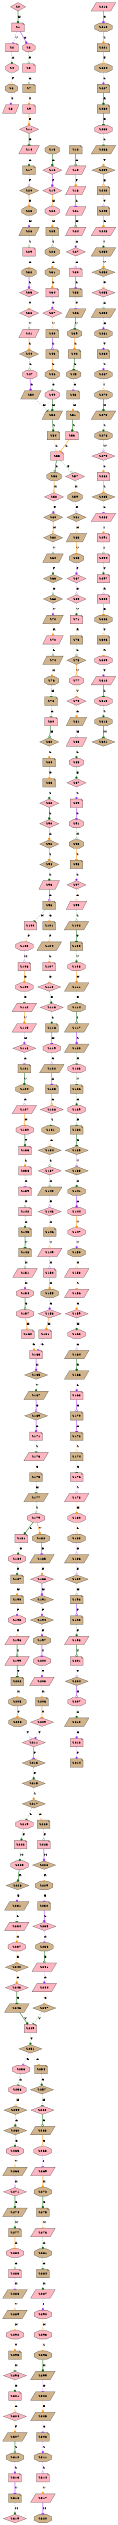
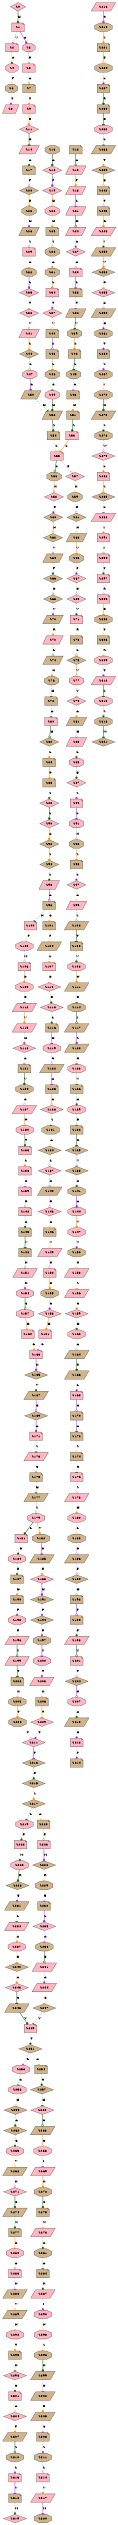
  strict digraph {
    node [fillcolor=tan shape=note style=filled]
    edge [arrowhead=dot color=darkgreen style=dashed]
    S0 [fillcolor=lightpink shape=diamond]
    S1 [fillcolor=lightpink]
    S2 [fillcolor=lightpink]
    S3 [fillcolor=lightpink shape=octagon]
    S4 [fillcolor=lightpink shape=octagon]
    S5 [fillcolor=lightpink]
    S6 [shape=octagon]
    S7
    S8 [fillcolor=lightpink shape=parallelogram]
    S9 [fillcolor=lightpink]
    S11 [fillcolor=lightpink shape=diamond]
    S14 [fillcolor=lightpink shape=parallelogram]
    S15 [fillcolor=lightpink shape=parallelogram]
    S12
    S13 [shape=octagon]
    S16 [fillcolor=lightpink shape=diamond]
    S17
    S18 [fillcolor=lightpink shape=parallelogram]
    S19 [fillcolor=lightpink shape=diamond]
    S20 [shape=diamond]
    S21 [fillcolor=lightpink shape=parallelogram]
    S22 [fillcolor=lightpink shape=octagon]
    S23 [shape=octagon]
    S24 [fillcolor=lightpink shape=parallelogram]
    S25
    S26 [shape=parallelogram]
    S27 [fillcolor=lightpink shape=diamond]
    S28 [shape=octagon]
    S29 [fillcolor=lightpink]
    S30 [fillcolor=lightpink]
    S31 [shape=octagon]
    S32 [shape=octagon]
    S33
    S34 [fillcolor=lightpink]
    S35 [fillcolor=lightpink shape=diamond]
    S36 [shape=parallelogram]
    S37 [fillcolor=lightpink shape=diamond]
    S38 [fillcolor=lightpink shape=diamond]
    S39 [shape=octagon]
    S40
    S41 [fillcolor=lightpink shape=parallelogram]
    S42
    S43
    S44 [shape=diamond]
    S45 [shape=octagon]
    S46 [shape=octagon]
    S47 [fillcolor=lightpink shape=octagon]
    S48
    S49 [fillcolor=lightpink shape=octagon]
    S50 [shape=parallelogram]
    S51
    S52 [shape=parallelogram]
    S53 [fillcolor=lightpink]
    S54
    S55 [fillcolor=lightpink]
    S56 [shape=octagon]
    S57 [fillcolor=lightpink shape=diamond]
    S58 [fillcolor=lightpink shape=diamond]
    S59 [shape=octagon]
    S60 [shape=diamond]
    S61 [shape=diamond]
    S62 [shape=diamond]
    S63 [shape=parallelogram]
    S64 [shape=parallelogram]
    S65 [shape=octagon]
    S66 [shape=diamond]
    S67 [fillcolor=lightpink shape=diamond]
    S68 [shape=diamond]
    S69 [fillcolor=lightpink shape=diamond]
    S70 [shape=parallelogram]
    S71 [fillcolor=lightpink]
    S72 [fillcolor=lightpink shape=parallelogram]
    S73
    S74 [shape=parallelogram]
    S75 [shape=diamond]
    S76 [shape=octagon]
    S77 [fillcolor=lightpink shape=octagon]
    S78
    S79 [fillcolor=lightpink shape=diamond]
    S80 [fillcolor=lightpink]
    S81 [shape=parallelogram]
    S82 [shape=diamond]
    S83 [fillcolor=lightpink shape=parallelogram]
    S84
    S85 [fillcolor=lightpink shape=octagon]
    S86
    S87 [fillcolor=lightpink shape=diamond]
    S88 [fillcolor=lightpink shape=diamond]
    S89 [fillcolor=lightpink]
    S90 [fillcolor=lightpink shape=diamond]
    S91 [fillcolor=lightpink shape=octagon]
    S92 [shape=diamond]
    S93 [shape=octagon]
    S94 [shape=diamond]
    S95
    S96 [fillcolor=lightpink shape=parallelogram]
    S97 [fillcolor=lightpink shape=diamond]
    S98
    S99 [fillcolor=lightpink shape=parallelogram]
    S100 [fillcolor=lightpink]
    S101
    S102 [shape=parallelogram]
    S103 [fillcolor=lightpink shape=octagon]
    S104 [shape=parallelogram]
    S105
    S106 [fillcolor=lightpink]
    S107 [fillcolor=lightpink]
    S108 [fillcolor=lightpink shape=octagon]
    S109 [fillcolor=lightpink shape=octagon]
    S110 [fillcolor=lightpink shape=diamond]
    S111 [shape=parallelogram]
    S112 [fillcolor=lightpink shape=parallelogram]
    S113 [fillcolor=lightpink shape=diamond]
    S114 [shape=octagon]
    S115 [fillcolor=lightpink shape=parallelogram]
    S116
    S117 [shape=parallelogram]
    S118 [fillcolor=lightpink shape=diamond]
    S119 [fillcolor=lightpink shape=octagon]
    S120 [shape=parallelogram]
    S121
    S122 [shape=parallelogram]
    S123 [fillcolor=lightpink shape=octagon]
    S124 [shape=octagon]
    S125
    S126
    S127 [fillcolor=lightpink shape=parallelogram]
    S128 [fillcolor=lightpink shape=diamond]
    S129 [fillcolor=lightpink shape=octagon]
    S130 [fillcolor=lightpink shape=octagon]
    S131 [shape=octagon]
    S132
    S133 [fillcolor=lightpink]
    S134 [shape=diamond]
    S135 [shape=diamond]
-   S136 [fillcolor=lightpink label=S836]
+   S136 [fillcolor=lightpink]
    S137 [fillcolor=lightpink shape=diamond]
    S138 [shape=diamond]
    S139 [fillcolor=lightpink]
    S140 [shape=parallelogram]
    S141 [shape=octagon]
    S142 [fillcolor=lightpink]
    S143 [fillcolor=lightpink shape=diamond]
    S144 [fillcolor=lightpink shape=octagon]
    S145
    S146
    S147 [fillcolor=lightpink shape=octagon]
    S148
    S149 [fillcolor=lightpink shape=parallelogram]
    S150 [shape=octagon]
    S151 [fillcolor=lightpink shape=parallelogram]
    S152 [fillcolor=lightpink]
    S153 [fillcolor=lightpink shape=parallelogram]
    S154 [fillcolor=lightpink shape=octagon]
    S155 [shape=octagon]
    S156 [fillcolor=lightpink shape=parallelogram]
    S157 [fillcolor=lightpink shape=octagon]
    S158 [fillcolor=lightpink shape=diamond]
    S159 [fillcolor=lightpink shape=diamond]
    S160 [fillcolor=lightpink]
    S161 [fillcolor=lightpink]
    S162 [fillcolor=lightpink shape=octagon]
    S163 [fillcolor=lightpink]
    S164 [shape=parallelogram]
    S165 [shape=diamond]
    S166 [shape=parallelogram]
    S167 [shape=parallelogram]
    S168 [fillcolor=lightpink]
    S169 [shape=diamond]
    S170
    S171 [fillcolor=lightpink]
    S172
    S173 [fillcolor=lightpink shape=parallelogram]
    S174
    S175
    S176 [fillcolor=lightpink]
    S177 [shape=parallelogram]
    S178 [fillcolor=lightpink shape=parallelogram]
    S179 [fillcolor=lightpink shape=octagon]
    S180 [fillcolor=lightpink shape=octagon]
    S181 [fillcolor=lightpink]
    S182 [shape=octagon]
    S183 [shape=octagon]
    S184 [fillcolor=lightpink shape=octagon]
    S185 [shape=parallelogram]
    S186 [shape=parallelogram]
    S187
    S188 [fillcolor=lightpink shape=diamond]
    S189 [shape=diamond]
    S190
    S191 [shape=diamond]
    S192
    S193 [fillcolor=lightpink shape=octagon]
    S194 [shape=diamond]
    S195
    S196 [fillcolor=lightpink shape=parallelogram]
    S197 [shape=octagon]
    S198 [fillcolor=lightpink shape=parallelogram]
    S199 [fillcolor=lightpink shape=parallelogram]
    S200 [fillcolor=lightpink shape=octagon]
    S201 [fillcolor=lightpink]
    S202
    S203 [fillcolor=lightpink shape=parallelogram]
    S204 [shape=diamond]
    S205 [shape=octagon]
    S206
    S207 [fillcolor=lightpink shape=octagon]
    S208 [shape=octagon]
    S209 [fillcolor=lightpink shape=diamond]
    S210 [shape=parallelogram]
    S211 [fillcolor=lightpink shape=diamond]
    S212 [fillcolor=lightpink]
    S213 [shape=diamond]
    S214
    S215 [shape=diamond]
    S217 [shape=diamond]
    S216 [fillcolor=lightpink shape=parallelogram]
    S218 [shape=octagon]
    S219 [fillcolor=lightpink shape=octagon]
    S220
    S221
    S222 [fillcolor=lightpink]
    S223 [fillcolor=lightpink]
    S224 [shape=octagon]
    S225 [fillcolor=lightpink shape=octagon]
    S226 [shape=diamond]
    S227
    S228 [shape=diamond]
    S229 [shape=octagon]
    S230
    S231 [shape=parallelogram]
    S232
    S233 [fillcolor=lightpink shape=octagon]
    S234 [fillcolor=lightpink shape=parallelogram]
    S235 [fillcolor=lightpink shape=diamond]
    S236 [shape=parallelogram]
    S237 [fillcolor=lightpink shape=octagon]
    S238 [shape=octagon]
    S239 [shape=diamond]
    S240 [shape=diamond]
    S241 [fillcolor=lightpink shape=parallelogram]
    S242
    S243 [fillcolor=lightpink shape=diamond]
    S244 [fillcolor=lightpink shape=parallelogram]
    S245
    S246 [shape=parallelogram]
    S247 [shape=diamond]
    S248 [fillcolor=lightpink shape=parallelogram]
    S249 [fillcolor=lightpink]
    S250 [shape=parallelogram]
    S251 [shape=diamond]
    S252 [shape=diamond]
    S253 [fillcolor=lightpink shape=octagon]
    S254
    S255 [fillcolor=lightpink shape=diamond]
    S256 [fillcolor=lightpink shape=octagon]
    S257 [shape=diamond]
    S258 [shape=parallelogram]
    S259 [shape=diamond]
    S260 [fillcolor=lightpink shape=diamond]
    S261 [shape=octagon]
    S262 [shape=diamond]
    S263 [shape=parallelogram]
    S264
    S265 [fillcolor=lightpink shape=octagon]
    S266 [fillcolor=lightpink shape=octagon]
    S267 [shape=octagon]
    S268 [shape=parallelogram]
    S269 [fillcolor=lightpink shape=parallelogram]
    S270 [shape=octagon]
    S271 [fillcolor=lightpink shape=diamond]
    S272 [shape=octagon]
    S273 [shape=parallelogram]
    S274 [shape=parallelogram]
    S275
    S276 [shape=octagon]
    S277
    S278 [fillcolor=lightpink shape=parallelogram]
    S279 [fillcolor=lightpink shape=diamond]
    S280 [fillcolor=lightpink shape=octagon]
    S281 [shape=octagon]
    S282 [fillcolor=lightpink]
    S283 [fillcolor=lightpink]
    S284
    S285 [shape=diamond]
    S286 [shape=parallelogram]
    S287 [fillcolor=lightpink shape=parallelogram]
    S288 [fillcolor=lightpink shape=parallelogram]
    S289 [shape=parallelogram]
    S290 [fillcolor=lightpink shape=octagon]
    S291 [fillcolor=lightpink]
    S292 [fillcolor=lightpink shape=octagon]
    S293 [fillcolor=lightpink shape=octagon]
    S294 [fillcolor=lightpink]
    S295
    S296 [shape=octagon]
    S297 [fillcolor=lightpink]
    S298 [fillcolor=lightpink shape=diamond]
    S299 [shape=parallelogram]
    S300 [fillcolor=lightpink]
    S301 [fillcolor=lightpink]
    S302 [shape=parallelogram]
    S303 [shape=octagon]
    S304 [fillcolor=lightpink shape=diamond]
    S305 [shape=parallelogram]
    S306
    S307 [shape=parallelogram]
    S308
    S309 [fillcolor=lightpink shape=octagon]
    S310 [shape=octagon]
    S311 [shape=octagon]
    S312 [fillcolor=lightpink shape=parallelogram]
    S313 [fillcolor=lightpink]
    S314 [fillcolor=lightpink]
    S315 [fillcolor=lightpink shape=octagon]
    S316
    S317 [fillcolor=lightpink shape=parallelogram]
    S318 [shape=octagon]
    S319 [fillcolor=lightpink shape=diamond]
    S320 [shape=octagon]
    S321 [shape=diamond]
    S0 -> S1 [label=H style=bold]
    S1 -> S2 [arrowhead=tee color=purple label=V]
    S1 -> S3 [color=purple label=A style=bold]
    S2 -> S4 [label=A]
    S3 -> S5 [arrowhead=odot label=D]
    S4 -> S6 [arrowhead=odot color=darkorange label=P]
    S5 -> S7 [arrowhead=odot label=A style=dotted]
    S6 -> S8 [color=purple label=T style=dotted]
    S7 -> S9 [color=darkorange label=T]
    S9 -> S11 [color=darkorange label=F style=bold]
    S11 -> S14 [arrowhead=tee label=D style=bold]
    S14 -> S17 [label=A style=dotted]
    S15 -> S18 [color=darkorange label=P style=bold]
    S12 -> S15 [arrowhead=odot label=A style=bold]
    S13 -> S16 [label=A style=bold]
    S16 -> S19 [color=purple label=P style=bold]
    S17 -> S20 [arrowhead=odot color=purple label=P]
    S18 -> S21 [arrowhead=tee color=purple label=L style=bold]
    S19 -> S22 [arrowhead=odot color=darkorange label=H style=bold]
    S20 -> S23 [color=darkorange label=F style=bold]
    S21 -> S24 [arrowhead=odot label=H style=bold]
    S22 -> S25 [color=darkorange label=H]
    S23 -> S26 [color=purple label=H]
    S24 -> S27 [color=purple label=A style=dotted]
    S25 -> S28 [arrowhead=odot label=S]
    S26 -> S29 [arrowhead=odot label=S style=dotted]
    S27 -> S30 [arrowhead=odot color=purple label=A style=dotted]
    S28 -> S31 [color=darkorange label=A style=dotted]
    S29 -> S32 [arrowhead=tee color=darkorange label=A style=dotted]
    S30 -> S33 [arrowhead=tee color=purple label=L style=bold]
    S31 -> S34 [color=darkorange label=L style=bold]
    S32 -> S35 [color=purple label=L style=bold]
    S33 -> S36 [arrowhead=tee color=purple label=T]
    S34 -> S37 [color=purple label=T]
    S35 -> S38 [arrowhead=tee color=darkorange label=T style=dotted]
    S36 -> S39 [arrowhead=tee label=V style=bold]
    S37 -> S40 [arrowhead=odot color=darkorange label=V]
    S38 -> S41 [arrowhead=odot label=V style=dotted]
    S39 -> S42 [color=darkorange label=L style=bold]
    S40 -> S43 [arrowhead=odot color=purple label=L style=bold]
    S41 -> S44 [arrowhead=tee color=darkorange label=L style=bold]
    S42 -> S45 [arrowhead=tee label=L style=bold]
    S43 -> S46 [arrowhead=tee color=darkorange label=L style=bold]
    S44 -> S47 [arrowhead=odot label=L]
    S45 -> S48 [arrowhead=tee color=purple label=C]
    S46 -> S49 [arrowhead=tee label=C style=dotted]
    S47 -> S50 [color=purple label=C style=bold]
    S48 -> S51 [color=darkorange label=H]
    S49 -> S52 [label=H style=bold]
    S50 -> S52 [arrowhead=tee label=H]
    S51 -> S53 [label=S style=bold]
    S52 -> S54 [label=S style=bold]
    S53 -> S55 [arrowhead=tee color=darkorange label=L style=bold]
    S54 -> S55 [arrowhead=odot color=darkorange label=L]
    S55 -> S56 [arrowhead=odot label=L style=bold]
    S55 -> S57 [arrowhead=odot label=F]
    S56 -> S58 [arrowhead=odot color=darkorange label=K style=bold]
    S57 -> S59 [arrowhead=tee color=darkorange label=K]
    S58 -> S60 [color=purple label=F style=dotted]
    S59 -> S61 [arrowhead=odot color=purple label=F]
    S60 -> S62 [arrowhead=odot color=darkorange label=N style=bold]
    S61 -> S63 [arrowhead=odot color=darkorange label=N]
    S62 -> S64 [arrowhead=odot label=V style=dotted]
    S63 -> S65 [arrowhead=tee color=darkorange label=V style=bold]
    S64 -> S66 [label=P style=dotted]
    S65 -> S67 [color=purple label=P]
    S66 -> S68 [arrowhead=odot label=D style=dotted]
    S67 -> S69 [arrowhead=odot color=purple label=D]
    S68 -> S70 [color=purple label=V]
    S69 -> S71 [label=V style=dotted]
    S70 -> S72 [color=darkorange label=R]
    S71 -> S73 [arrowhead=odot color=darkorange label=R style=dotted]
    S72 -> S74 [arrowhead=odot label=L]
    S73 -> S75 [arrowhead=odot label=L style=dotted]
    S74 -> S76 [color=darkorange label=K style=dotted]
    S75 -> S77 [arrowhead=odot color=darkorange label=V style=bold]
    S76 -> S78 [arrowhead=tee label=H]
    S77 -> S79 [arrowhead=tee color=darkorange label=Y]
    S78 -> S80 [arrowhead=tee label=A]
    S79 -> S81 [color=darkorange label=A style=dotted]
    S80 -> S82 [arrowhead=odot label=H style=bold]
    S81 -> S83 [arrowhead=odot color=purple label=H style=dotted]
    S82 -> S84 [color=darkorange label=L style=dotted]
    S83 -> S85 [label=L style=dotted]
    S84 -> S86 [arrowhead=tee color=darkorange label=D style=bold]
    S85 -> S87 [label=E]
    S86 -> S88 [label=S style=dotted]
    S87 -> S89 [color=purple label=S style=dotted]
    S88 -> S90 [label=L style=bold]
    S89 -> S91 [arrowhead=tee color=purple label=L style=bold]
    S90 -> S92 [color=darkorange label=A style=bold]
    S91 -> S93 [arrowhead=odot label=K]
    S92 -> S94 [arrowhead=tee color=darkorange label=S style=bold]
    S93 -> S95 [arrowhead=tee color=darkorange label=S style=bold]
    S94 -> S96 [label=L style=dotted]
    S95 -> S97 [color=purple label=L style=dotted]
    S96 -> S98 [arrowhead=odot color=purple label=A style=bold]
    S97 -> S99 [arrowhead=odot color=darkorange label=A]
    S98 -> S100 [arrowhead=tee label=N]
    S98 -> S101 [arrowhead=tee color=darkorange label=G]
    S99 -> S102 [arrowhead=odot label=S]
    S100 -> S103 [arrowhead=odot color=darkorange label=P]
    S101 -> S104 [arrowhead=odot color=darkorange label=P]
    S102 -> S105 [arrowhead=tee label=T style=bold]
    S103 -> S106 [arrowhead=odot color=purple label=M]
    S104 -> S107 [arrowhead=tee color=darkorange label=L]
    S105 -> S108 [label=V]
    S106 -> S109 [color=darkorange label=D style=bold]
    S107 -> S110 [arrowhead=tee color=darkorange label=D style=dotted]
    S108 -> S111 [color=darkorange label=N style=bold]
    S109 -> S112 [arrowhead=tee label=D style=dotted]
    S110 -> S113 [label=D]
    S111 -> S114 [arrowhead=tee label=D style=dotted]
    S112 -> S115 [color=darkorange label=V style=bold]
    S113 -> S116 [label=L style=dotted]
    S114 -> S117 [arrowhead=odot label=I style=bold]
    S115 -> S118 [color=purple label=H]
    S116 -> S119 [arrowhead=tee color=purple label=H style=bold]
    S117 -> S120 [color=purple label=S style=bold]
    S118 -> S121 [arrowhead=tee color=purple label=A style=dotted]
    S119 -> S122 [arrowhead=odot color=purple label=G]
    S120 -> S123 [arrowhead=tee label=K]
    S121 -> S124 [label=V style=bold]
    S122 -> S125 [arrowhead=tee color=purple label=A style=bold]
    S123 -> S126 [arrowhead=tee label=V]
    S124 -> S127 [arrowhead=odot color=purple label=A style=dotted]
    S125 -> S128 [arrowhead=odot color=darkorange label=A style=bold]
    S126 -> S129 [label=A]
    S127 -> S130 [arrowhead=tee color=darkorange label=N style=bold]
    S128 -> S131 [arrowhead=tee label=S style=dotted]
    S129 -> S132 [arrowhead=tee label=D]
    S130 -> S133 [label=T style=bold]
    S131 -> S134 [arrowhead=odot color=darkorange label=A style=dotted]
    S132 -> S135 [arrowhead=tee label=G style=bold]
    S133 -> S136 [color=darkorange label=L]
    S134 -> S137 [arrowhead=odot label=L style=dotted]
    S135 -> S138 [arrowhead=tee color=purple label=V]
    S136 -> S139 [arrowhead=tee color=purple label=A]
    S137 -> S140 [arrowhead=odot label=A]
    S138 -> S141 [label=A style=dotted]
    S139 -> S142 [arrowhead=odot label=D style=dotted]
    S140 -> S143 [arrowhead=odot color=purple label=D]
    S141 -> S144 [color=purple label=A style=bold]
    S142 -> S145 [label=A]
    S143 -> S146 [arrowhead=odot color=darkorange label=A]
    S144 -> S147 [color=darkorange label=V style=bold]
    S145 -> S148 [arrowhead=tee label=V style=bold]
    S146 -> S149 [arrowhead=odot color=darkorange label=V]
    S147 -> S150 [color=purple label=V style=dotted]
    S148 -> S151 [arrowhead=odot label=K]
    S149 -> S152 [arrowhead=odot color=purple label=K]
    S150 -> S153 [arrowhead=odot color=darkorange label=K style=dotted]
    S151 -> S154 [color=purple label=K]
    S152 -> S155 [color=darkorange label=K style=bold]
    S153 -> S156 [arrowhead=tee color=darkorange label=S style=dotted]
    S154 -> S157 [arrowhead=odot label=G style=bold]
    S155 -> S158 [color=purple label=G]
    S156 -> S159 [color=darkorange label=G style=dotted]
    S157 -> S160 [arrowhead=odot color=darkorange label=H style=bold]
    S158 -> S161 [color=darkorange label=H style=bold]
    S159 -> S162 [label=H style=dotted]
    S160 -> S163 [color=darkorange label=G style=dotted]
    S161 -> S163 [arrowhead=tee color=purple label=G]
    S162 -> S164 [arrowhead=odot color=purple label=A style=dotted]
    S163 -> S165 [color=purple label=K style=bold]
    S164 -> S166 [label=R style=bold]
    S165 -> S167 [label=V style=dotted]
    S166 -> S168 [color=purple label=L style=dotted]
    S167 -> S169 [arrowhead=odot color=purple label=Q style=bold]
    S168 -> S170 [arrowhead=odot color=purple label=Q style=bold]
    S169 -> S171 [color=purple label=A style=bold]
    S170 -> S172 [arrowhead=tee color=purple label=A style=bold]
    S171 -> S173 [arrowhead=tee label=S style=dotted]
    S172 -> S174 [arrowhead=odot color=darkorange label=S]
-   S173 -> S175 [arrowhead=odot color=darkorange label=G style=dotted]
+   S173 -> S175 [arrowhead=odot label=G style=dotted]
    S174 -> S176 [arrowhead=tee label=G style=dotted]
    S175 -> S177 [arrowhead=tee label=H]
    S176 -> S178 [arrowhead=odot color=purple label=S style=dotted]
    S177 -> S179 [arrowhead=odot label=S]
    S178 -> S180 [color=darkorange label=H]
    S179 -> S181 [label=L style=bold]
    S179 -> S182 [color=darkorange label=V style=bold]
    S180 -> S183 [arrowhead=odot color=darkorange label=L]
    S181 -> S184 [label=D style=dotted]
    S182 -> S185 [arrowhead=tee color=purple label=D style=bold]
    S183 -> S186 [arrowhead=odot color=purple label=D]
    S184 -> S187 [label=F]
    S185 -> S188 [color=darkorange label=F]
    S186 -> S189 [arrowhead=odot color=purple label=F]
    S187 -> S190 [color=darkorange label=H style=dotted]
    S188 -> S191 [color=purple label=H style=bold]
    S189 -> S192 [arrowhead=odot label=H style=dotted]
    S190 -> S193 [color=purple label=P style=dotted]
    S191 -> S194 [color=purple label=P]
    S192 -> S195 [arrowhead=odot color=purple label=P style=bold]
    S193 -> S196 [arrowhead=odot color=darkorange label=F style=dotted]
    S194 -> S197 [color=purple label=F]
    S195 -> S198 [label=F]
    S196 -> S199 [arrowhead=odot label=Y style=bold]
    S197 -> S200 [arrowhead=tee color=purple label=Y style=bold]
    S198 -> S201 [arrowhead=odot label=Y style=bold]
    S199 -> S202 [arrowhead=tee label=T style=bold]
    S200 -> S203 [color=purple label=T]
    S201 -> S204 [arrowhead=odot color=purple label=T style=dotted]
    S202 -> S205 [arrowhead=tee color=darkorange label=K style=dotted]
    S203 -> S206 [arrowhead=tee color=darkorange label=K]
    S204 -> S207 [arrowhead=odot color=purple label=K style=bold]
    S205 -> S208 [color=darkorange label=T style=bold]
    S206 -> S209 [arrowhead=tee color=darkorange label=T style=bold]
    S207 -> S210 [label=A style=dotted]
    S208 -> S211 [arrowhead=odot color=purple label=T style=dotted]
    S209 -> S211 [color=purple label=T style=dotted]
    S210 -> S212 [color=purple label=Q style=dotted]
    S211 -> S213 [arrowhead=tee color=purple label=P style=bold]
    S212 -> S214 [color=purple label=P]
    S213 -> S215 [label=F]
    S215 -> S217 [color=darkorange label=S]
    S217 -> S219 [arrowhead=tee label=L]
    S217 -> S220 [arrowhead=odot color=darkorange label=A]
    S216 -> S218 [color=purple label=C style=bold]
    S218 -> S221 [color=darkorange label=S style=bold]
    S219 -> S222 [label=F]
    S220 -> S223 [arrowhead=odot label=F]
    S221 -> S224 [arrowhead=odot color=darkorange label=F style=bold]
    S222 -> S225 [label=M style=dotted]
    S223 -> S226 [color=purple label=M style=bold]
    S224 -> S227 [color=purple label=L]
    S225 -> S228 [label=R style=bold]
    S226 -> S229 [arrowhead=tee color=darkorange label=R style=dotted]
    S227 -> S230 [label=R style=bold]
    S228 -> S231 [color=purple label=E style=dotted]
    S229 -> S232 [arrowhead=tee color=purple label=E style=dotted]
    S230 -> S233 [arrowhead=tee label=E style=bold]
    S231 -> S234 [arrowhead=tee label=L style=dotted]
    S232 -> S235 [color=purple label=L style=bold]
    S233 -> S236 [arrowhead=tee label=L]
    S234 -> S237 [color=darkorange label=A]
    S235 -> S238 [arrowhead=tee color=purple label=A]
    S236 -> S239 [color=darkorange label=T style=dotted]
    S237 -> S240 [arrowhead=tee color=darkorange label=E]
    S238 -> S241 [arrowhead=odot label=E style=bold]
    S239 -> S242 [arrowhead=odot color=darkorange label=E style=bold]
    S240 -> S243 [color=darkorange label=A]
    S241 -> S244 [color=purple label=A]
    S242 -> S245 [arrowhead=odot color=purple label=T]
    S243 -> S246 [arrowhead=tee label=G style=bold]
    S244 -> S247 [arrowhead=tee color=darkorange label=G style=dotted]
    S245 -> S248 [color=darkorange label=G style=bold]
    S246 -> S249 [label=Y style=bold]
    S247 -> S249 [arrowhead=tee label=Y]
    S248 -> S250 [label=I style=dotted]
    S249 -> S251 [label=T style=dotted]
    S250 -> S252 [color=darkorange label=V style=bold]
    S251 -> S253 [arrowhead=tee color=purple label=G]
    S251 -> S254 [arrowhead=tee color=darkorange label=A style=dotted]
    S252 -> S255 [arrowhead=tee color=darkorange label=D]
    S253 -> S256 [arrowhead=tee label=A]
    S254 -> S257 [label=G]
    S255 -> S258 [arrowhead=odot label=A style=dotted]
    S256 -> S259 [arrowhead=odot color=darkorange label=H style=dotted]
    S257 -> S260 [arrowhead=tee label=H]
    S258 -> S261 [color=purple label=Q]
    S259 -> S262 [label=A]
    S260 -> S263 [arrowhead=odot label=G style=bold]
    S261 -> S264 [color=purple label=T style=dotted]
    S262 -> S265 [label=G]
    S263 -> S266 [arrowhead=odot color=darkorange label=G style=bold]
    S264 -> S267 [color=purple label=S style=dotted]
    S265 -> S268 [arrowhead=odot color=darkorange label=V]
    S266 -> S269 [arrowhead=tee color=purple label=I]
    S267 -> S270 [arrowhead=odot color=darkorange label=I]
    S268 -> S271 [arrowhead=odot color=purple label=K]
    S269 -> S272 [color=darkorange label=K style=bold]
    S270 -> S273 [label=K style=bold]
    S271 -> S274 [label=G style=bold]
    S272 -> S275 [label=G style=bold]
    S273 -> S276 [label=S style=dotted]
    S274 -> S277 [label=W]
    S275 -> S278 [arrowhead=tee color=darkorange label=W]
    S276 -> S279 [arrowhead=odot color=purple label=W]
    S277 -> S280 [arrowhead=tee color=darkorange label=A style=bold]
    S278 -> S281 [label=A]
    S279 -> S282 [color=darkorange label=L]
    S280 -> S283 [arrowhead=odot label=A style=dotted]
    S281 -> S284 [arrowhead=tee label=A]
    S282 -> S285 [arrowhead=tee color=darkorange label=S style=bold]
    S283 -> S286 [arrowhead=tee color=purple label=K]
    S284 -> S287 [label=K style=dotted]
    S285 -> S288 [arrowhead=tee color=purple label=L style=dotted]
    S286 -> S289 [arrowhead=odot color=darkorange label=V style=dotted]
    S287 -> S290 [color=purple label=I style=dotted]
    S288 -> S291 [color=darkorange label=I style=dotted]
    S289 -> S292 [arrowhead=tee color=darkorange label=N style=dotted]
    S290 -> S293 [arrowhead=odot color=darkorange label=N]
    S291 -> S294 [arrowhead=odot label=I style=dotted]
    S292 -> S295 [color=darkorange label=T style=dotted]
    S293 -> S296 [arrowhead=tee color=darkorange label=S style=dotted]
    S294 -> S297 [label=T]
    S295 -> S298 [arrowhead=tee label=K style=dotted]
    S296 -> S299 [label=K style=bold]
    S297 -> S300 [arrowhead=odot color=purple label=R style=dotted]
    S298 -> S301 [label=D style=dotted]
    S299 -> S302 [arrowhead=tee color=purple label=D]
    S300 -> S303 [arrowhead=tee color=darkorange label=E style=bold]
    S301 -> S304 [arrowhead=odot color=darkorange label=A]
    S302 -> S305 [color=darkorange label=E]
    S303 -> S306 [arrowhead=odot color=darkorange label=T]
    S304 -> S307 [color=darkorange label=P]
    S305 -> S308 [arrowhead=tee color=purple label=G style=dotted]
    S306 -> S309 [arrowhead=tee color=darkorange label=R style=dotted]
    S307 -> S310 [arrowhead=odot label=S style=bold]
    S308 -> S311 [color=purple label=S]
    S309 -> S312 [color=purple label=T style=dotted]
    S310 -> S313 [color=purple label=L]
    S311 -> S314 [arrowhead=odot color=purple label=L]
    S312 -> S315 [arrowhead=tee label=L style=bold]
    S313 -> S316 [arrowhead=tee color=purple label=V style=bold]
    S314 -> S317 [color=darkorange label=V style=dotted]
    S315 -> S318 [label=S]
    S316 -> S319 [label=M]
    S317 -> S320 [arrowhead=tee color=purple label=M style=bold]
    S318 -> S321 [arrowhead=tee label=M style=bold]
  }
